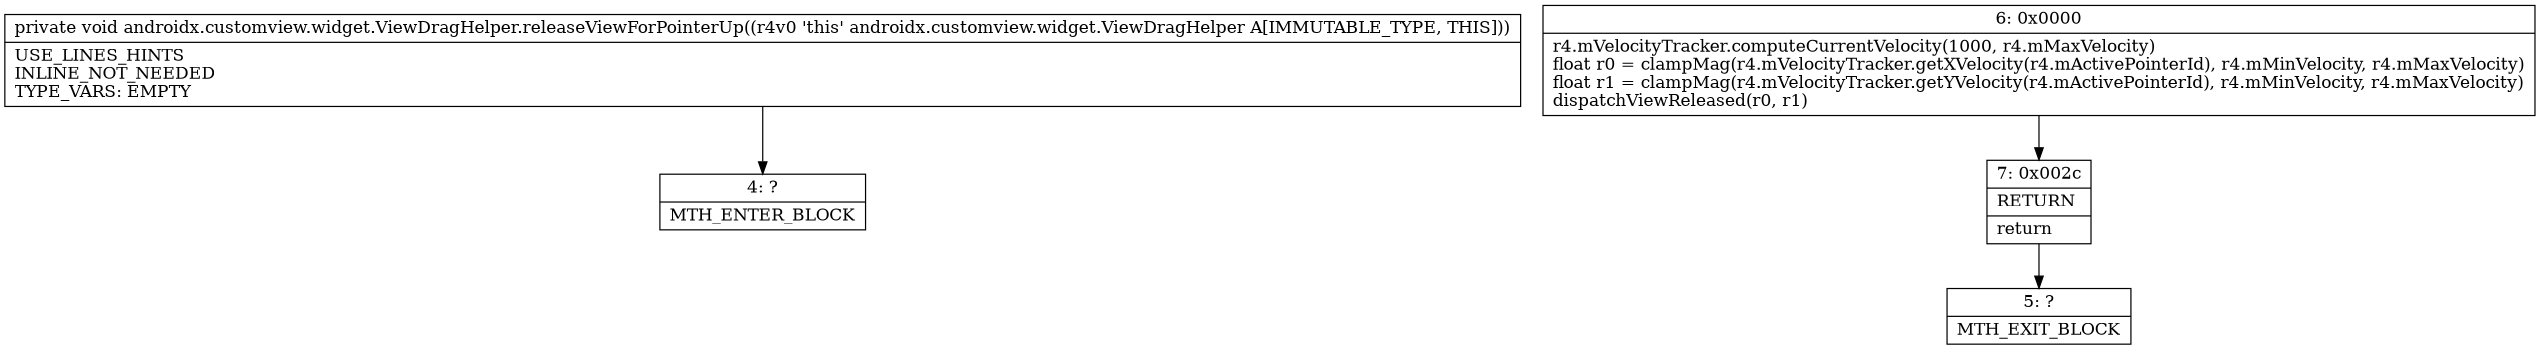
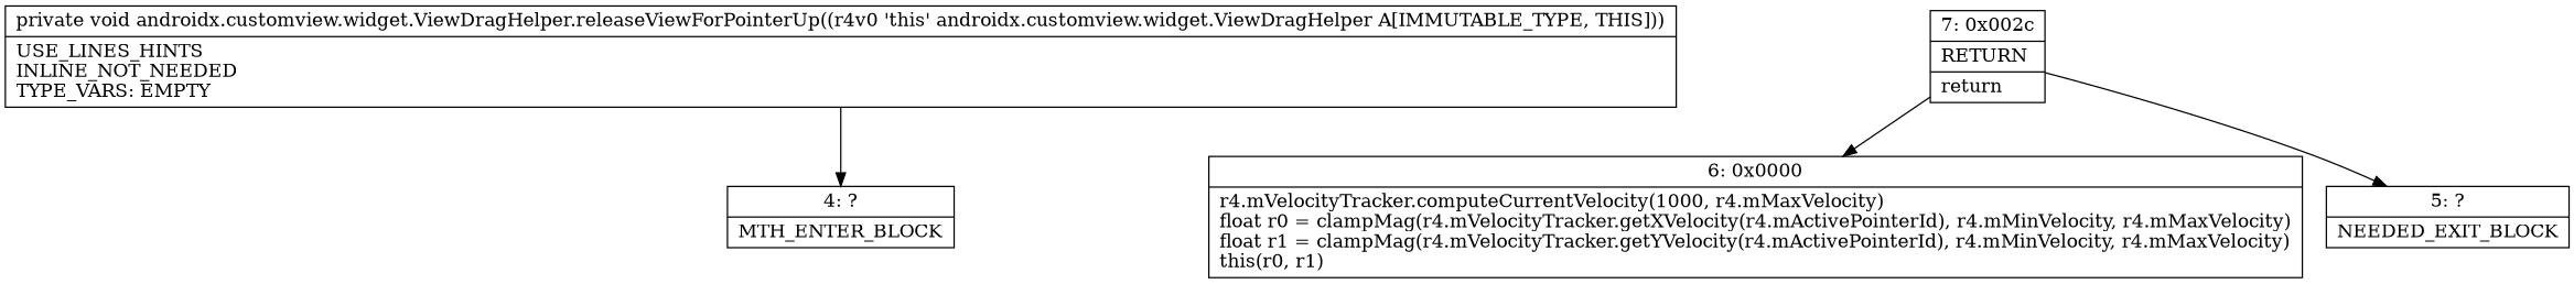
  digraph {
    node [shape=record]
    n1 [label="{4\:\ ?|MTH_ENTER_BLOCK\l}"]
-   n2 [label="{6\:\ 0x0000|r4.mVelocityTracker.computeCurrentVelocity(1000, r4.mMaxVelocity)\lfloat r0 = clampMag(r4.mVelocityTracker.getXVelocity(r4.mActivePointerId), r4.mMinVelocity, r4.mMaxVelocity)\lfloat r1 = clampMag(r4.mVelocityTracker.getYVelocity(r4.mActivePointerId), r4.mMinVelocity, r4.mMaxVelocity)\ldispatchViewReleased(r0, r1)\l}"]
+   n2 [label="{6\:\ 0x0000|r4.mVelocityTracker.computeCurrentVelocity(1000, r4.mMaxVelocity)\lfloat r0 = clampMag(r4.mVelocityTracker.getXVelocity(r4.mActivePointerId), r4.mMinVelocity, r4.mMaxVelocity)\lfloat r1 = clampMag(r4.mVelocityTracker.getYVelocity(r4.mActivePointerId), r4.mMinVelocity, r4.mMaxVelocity)\lthis(r0, r1)\l}"]
    n3 [label="{7\:\ 0x002c|RETURN\l|return\l}"]
-   n4 [label="{5\:\ ?|MTH_EXIT_BLOCK\l}"]
+   n4 [label="{5\:\ ?|NEEDED_EXIT_BLOCK\l}"]
    n5 [label="{private void androidx.customview.widget.ViewDragHelper.releaseViewForPointerUp((r4v0 'this' androidx.customview.widget.ViewDragHelper A[IMMUTABLE_TYPE, THIS]))  | USE_LINES_HINTS\lINLINE_NOT_NEEDED\lTYPE_VARS: EMPTY\l}"]
-   n2 -> n3
+   n3 -> n2
    n3 -> n4
    n5 -> n1
  }
